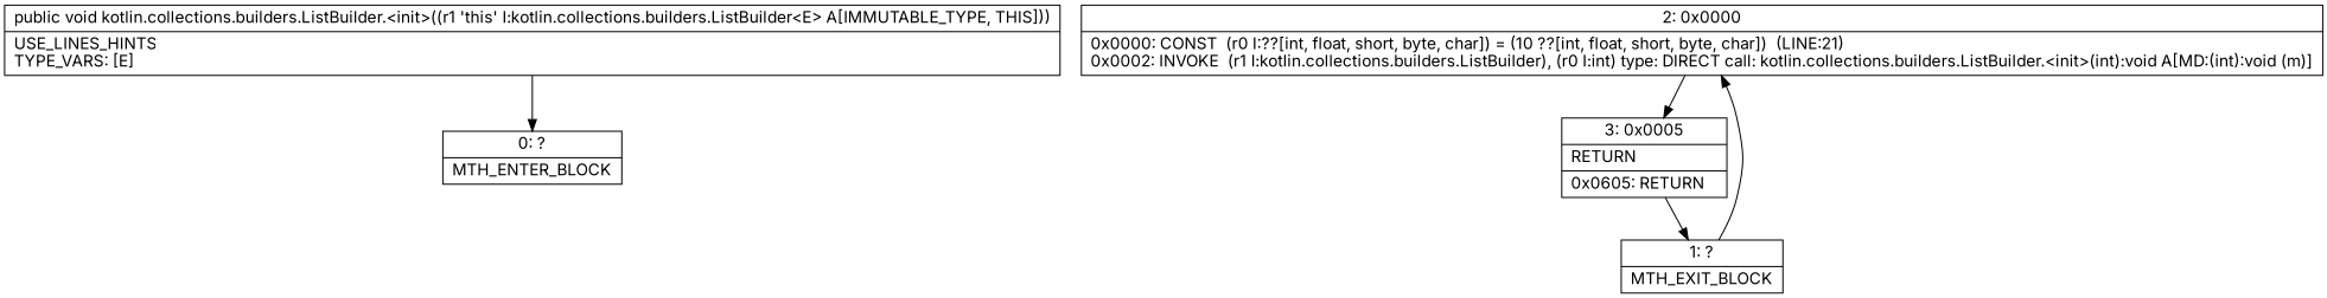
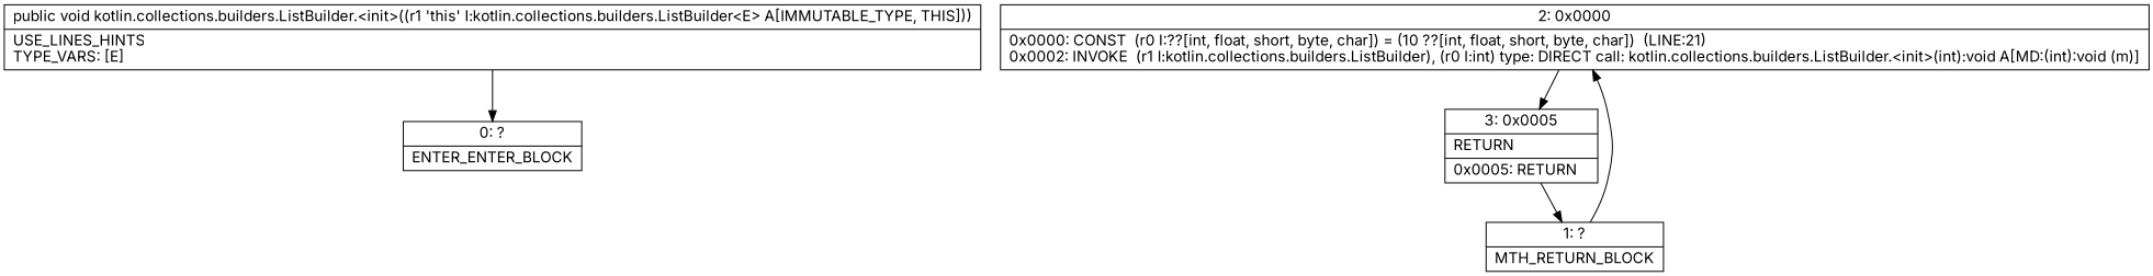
  digraph {
    fontname=Inter
    node [fontname=Inter shape=record]
    edge [fontname=Inter]
-   n1 [label="{0\:\ ?|MTH_ENTER_BLOCK\l}"]
+   n1 [label="{0\:\ ?|ENTER_ENTER_BLOCK\l}"]
    n2 [label="{2\:\ 0x0000|0x0000: CONST  (r0 I:??[int, float, short, byte, char]) = (10 ??[int, float, short, byte, char])  (LINE:21)\l0x0002: INVOKE  (r1 I:kotlin.collections.builders.ListBuilder), (r0 I:int) type: DIRECT call: kotlin.collections.builders.ListBuilder.\<init\>(int):void A[MD:(int):void (m)]\l}"]
-   n3 [label="{3\:\ 0x0005|RETURN\l|0x0605: RETURN   \l}"]
-   n4 [label="{1\:\ ?|MTH_EXIT_BLOCK\l}"]
+   n3 [label="{3\:\ 0x0005|RETURN\l|0x0005: RETURN   \l}"]
+   n4 [label="{1\:\ ?|MTH_RETURN_BLOCK\l}"]
    n5 [label="{public void kotlin.collections.builders.ListBuilder.\<init\>((r1 'this' I:kotlin.collections.builders.ListBuilder\<E\> A[IMMUTABLE_TYPE, THIS]))  | USE_LINES_HINTS\lTYPE_VARS: [E]\l}"]
    n2 -> n3
    n3 -> n4
    n4 -> n2
    n5 -> n1
  }
